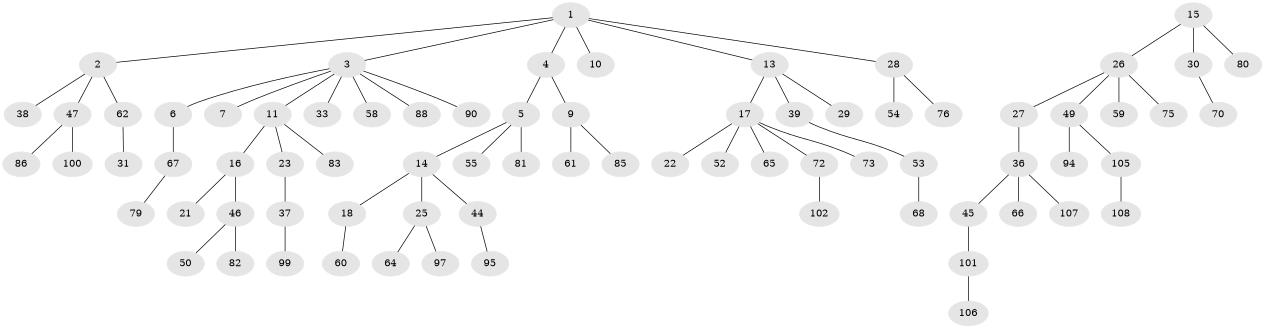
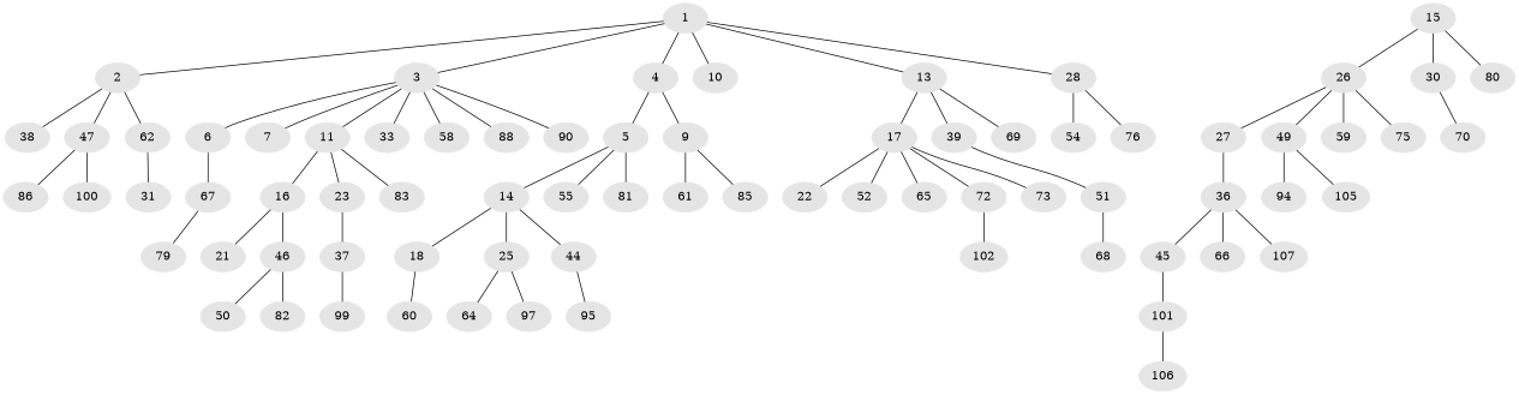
  graph {
    node [color=gray90 style=filled]
    1 [super="+8"]
    2 [super="+31"]
    3 [super="+32"]
    4
    10 [super="+12"]
    13 [super="+34"]
    28 [super="+53"]
    38 [super="+78"]
    47
    62
    6 [super="+25"]
    7
    11 [super="+111"]
    33
    58 [super="+74"]
    88
    90
    5 [super="+40"]
    9 [super="+35"]
    17 [super="+48"]
    39 [super="+103"]
-   69 [label=29]
+   69
    54
    76
    86
    100
    n27 [label=31 super="+109"]
    67
    16 [super="+19"]
    23
    83
    15 [super="+20"]
    26 [super="+56"]
    30 [super="+98"]
    80 [super="+91"]
    14 [super="+96"]
    55
    81
    61
    85
    18 [super="+112"]
    n42 [label=25 super="+41"]
    44
    79
    21 [super="+89"]
    46 [super="+57"]
    37 [super="+43"]
    22 [super="+24"]
    52 [super="+84"]
    65
    72 [super="+93"]
    73
-   51 [super="+110" label=53]
+   51 [super="+110"]
    60
    64 [super="+92"]
    97
    95 [super="+113"]
    27 [super="+87"]
    49 [super="+104"]
    59 [super="+77"]
    75
    70
    50
    82
    102
    99
    36 [super="+42"]
    94
    105
    45 [super="+63"]
    66
    107
    101
    68
    106
-   108
    1 -- 2
    1 -- 3
    1 -- 4
    1 -- 10
    1 -- 13
    1 -- 28
    2 -- 38
    2 -- 47
    2 -- 62
    3 -- 6
    3 -- 7
    3 -- 11
    3 -- 33
    3 -- 58
    3 -- 88
    3 -- 90
    4 -- 5
    4 -- 9
    13 -- 17
    13 -- 39
    13 -- 69
    28 -- 54
    28 -- 76
    47 -- 86
    47 -- 100
    62 -- n27
    6 -- 67
    11 -- 16
    11 -- 23
    11 -- 83
    5 -- 14
    5 -- 55
    5 -- 81
    9 -- 61
    9 -- 85
    17 -- 22
    17 -- 52
    17 -- 65
    17 -- 72
    17 -- 73
    39 -- 51
    67 -- 79
    16 -- 21
    16 -- 46
    23 -- 37
    15 -- 26
    15 -- 30
    15 -- 80
    26 -- 27
    26 -- 49
    26 -- 59
    26 -- 75
    30 -- 70
    14 -- 18
    14 -- n42
    14 -- 44
    18 -- 60
    n42 -- 64
    n42 -- 97
    44 -- 95
    46 -- 50
    46 -- 82
    37 -- 99
    72 -- 102
    51 -- 68
    27 -- 36
    49 -- 94
    49 -- 105
    36 -- 45
    36 -- 66
    36 -- 107
-   105 -- 108
    45 -- 101
    101 -- 106
  }
